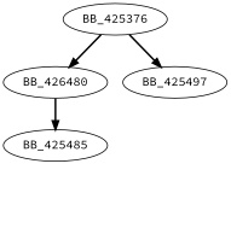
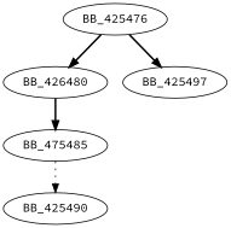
  digraph {
    fontname="Source Code Pro"
    node [fontname="Source Code Pro"]
    edge [fontname="Source Code Pro" style=bold]
    n1 [label=BB_426480]
-   BB_425476 [label=BB_425376]
+   BB_425476
    n3 [label=BB_425497]
-   BB_425485
+   BB_425485 [label=BB_475485]
+   BB_425490
    n1 -> BB_425485
    BB_425476 -> n1
    BB_425476 -> n3
+   BB_425485 -> BB_425490 [style=dotted]
  }
